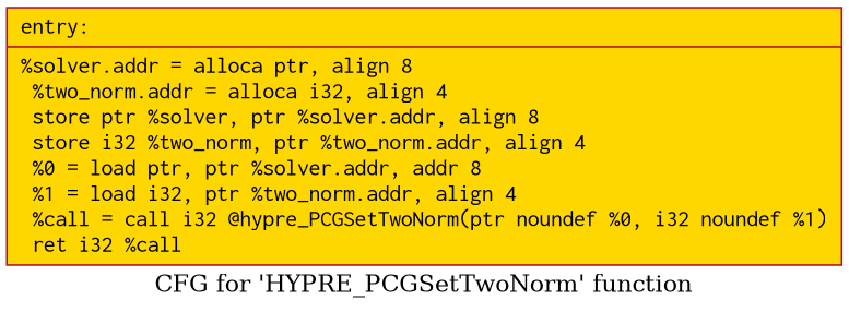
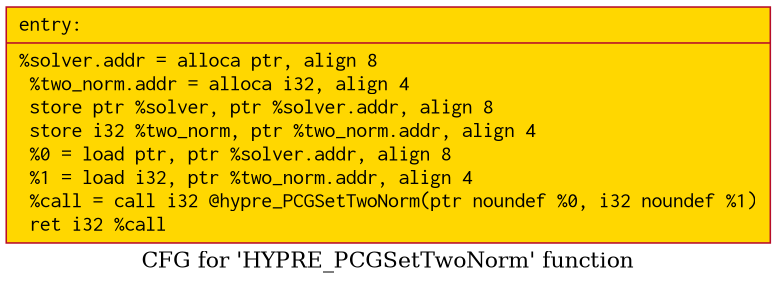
  digraph {
    label="CFG for 'HYPRE_PCGSetTwoNorm' function"
-   n1 [color="#b70d28ff" fillcolor=gold fontname=Courier label="{entry:\l|  %solver.addr = alloca ptr, align 8\l  %two_norm.addr = alloca i32, align 4\l  store ptr %solver, ptr %solver.addr, align 8\l  store i32 %two_norm, ptr %two_norm.addr, align 4\l  %0 = load ptr, ptr %solver.addr, addr 8\l  %1 = load i32, ptr %two_norm.addr, align 4\l  %call = call i32 @hypre_PCGSetTwoNorm(ptr noundef %0, i32 noundef %1)\l  ret i32 %call\l}" shape=record style=filled]
+   n1 [color="#b70d28ff" fillcolor=gold fontname=Courier label="{entry:\l|  %solver.addr = alloca ptr, align 8\l  %two_norm.addr = alloca i32, align 4\l  store ptr %solver, ptr %solver.addr, align 8\l  store i32 %two_norm, ptr %two_norm.addr, align 4\l  %0 = load ptr, ptr %solver.addr, align 8\l  %1 = load i32, ptr %two_norm.addr, align 4\l  %call = call i32 @hypre_PCGSetTwoNorm(ptr noundef %0, i32 noundef %1)\l  ret i32 %call\l}" shape=record style=filled]
  }
